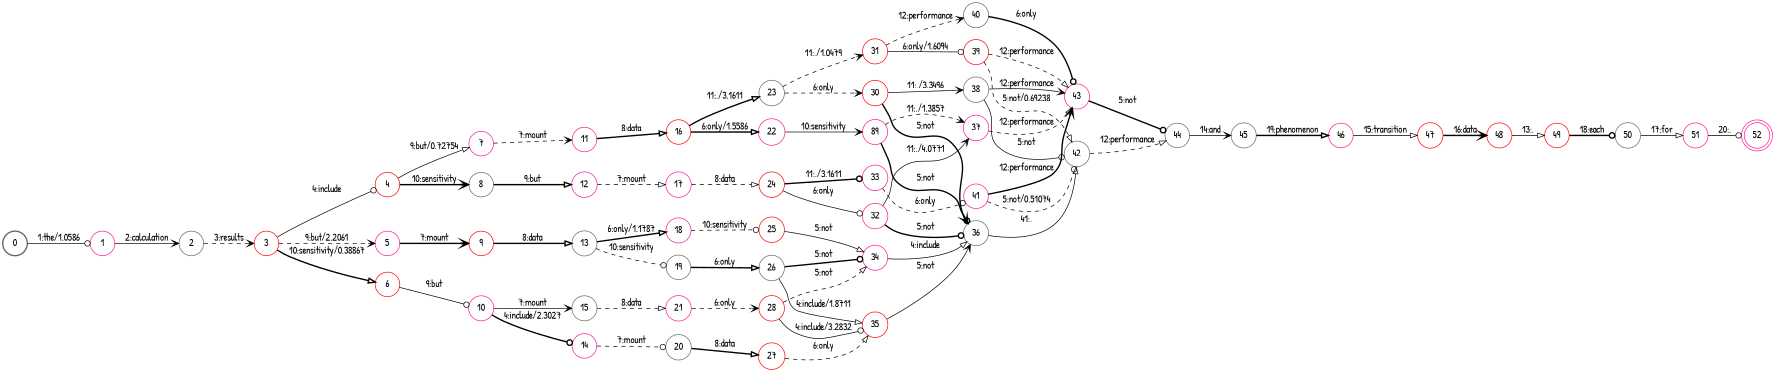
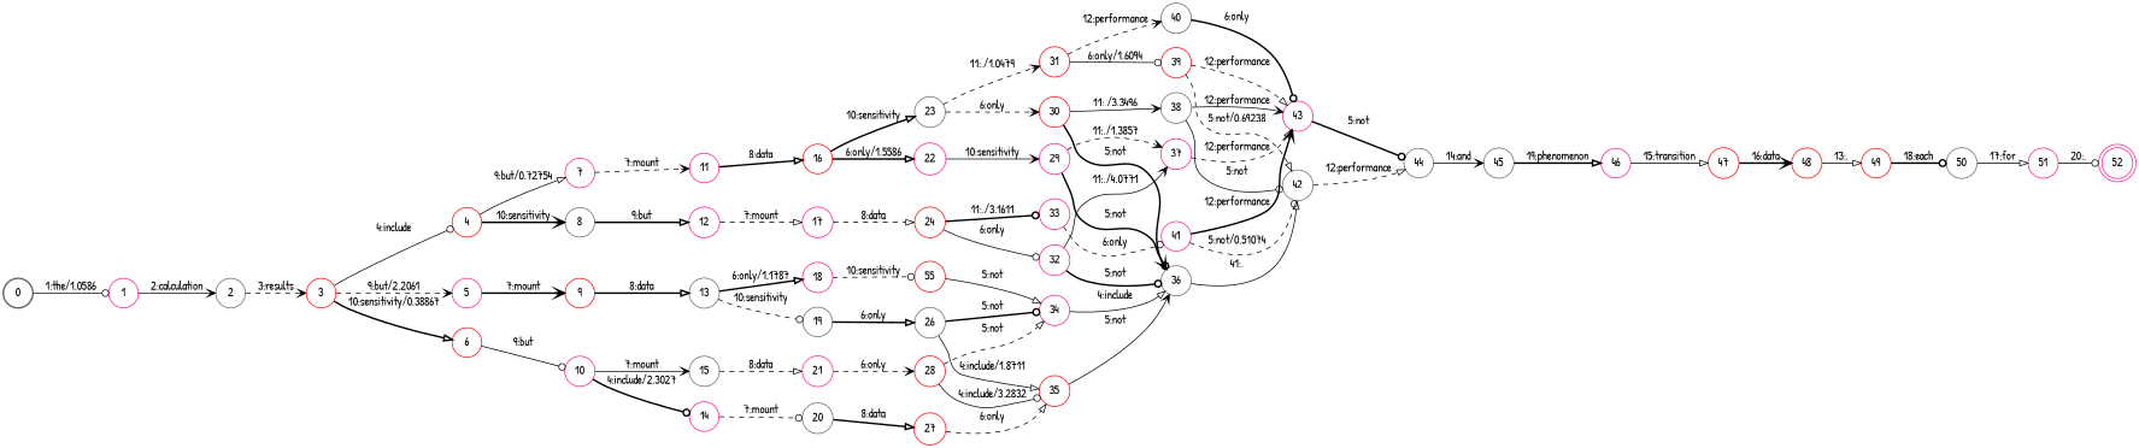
  digraph {
    fontname="Patrick Hand"
    nodesep=0.25
    rankdir=LR
    ranksep=0.4
    node [color=deeppink fontname="Patrick Hand" fontsize=14 shape=circle style=solid]
    edge [arrowhead=onormal fontname="Patrick Hand" fontsize=14 style=solid]
    n1 [color=gray40 label=0 style=bold]
    n2 [label=1]
    n3 [color=gray40 label=2]
    n4 [color=red label=3]
    n5 [color=red label=4]
    n6 [label=5]
    n7 [color=red label=6]
    n8 [label=7]
    n9 [color=gray40 label=8]
    n10 [color=red label=9]
    n11 [label=10]
    n12 [label=11]
    n13 [label=12]
    n14 [color=gray40 label=13]
    n15 [label=14]
    n16 [color=gray40 label=15]
    n17 [color=red label=16]
    n18 [label=17]
    n19 [label=18]
    n20 [color=gray40 label=19]
    n21 [color=gray40 label=20]
    n22 [label=21]
    n23 [label=22]
    n24 [color=gray40 label=23]
    n25 [color=red label=24]
-   n26 [color=red label=25]
+   n26 [color=red label=55]
    n27 [color=gray40 label=26]
    n28 [color=red label=27]
    n29 [color=red label=28]
-   n30 [label=89]
+   n30 [label=29]
    n31 [color=red label=30]
    n32 [color=red label=31]
    n33 [label=32]
    n34 [label=33]
    n35 [label=34]
    n36 [color=red label=35]
    n37 [color=gray40 label=36]
    n38 [label=37]
    n39 [color=gray40 label=38]
    n40 [color=red label=39]
    n41 [color=gray40 label=40]
    n42 [label=41]
    n43 [color=gray40 label=42]
    n44 [label=43]
    n45 [color=gray40 label=44]
    n46 [color=gray40 label=45]
    n47 [label=46]
    n48 [color=red label=47]
    n49 [color=red label=48]
    n50 [color=red label=49]
    n51 [color=gray40 label=50]
    n52 [label=51]
    n53 [label=52 shape=doublecircle]
    n1 -> n2 [arrowhead=odot label="1:the/1.0586"]
    n2 -> n3 [arrowhead=vee label="2:calculation"]
    n3 -> n4 [arrowhead=vee label="3:results" style=dashed]
    n4 -> n5 [arrowhead=odot label="4:include"]
    n4 -> n6 [arrowhead=vee label="9:but/2.2061" style=dashed]
    n4 -> n7 [label="10:sensitivity/0.38867" style=bold]
    n5 -> n8 [label="9:but/0.72754"]
    n5 -> n9 [arrowhead=vee label="10:sensitivity" style=bold]
    n6 -> n10 [arrowhead=vee label="7:mount" style=bold]
    n7 -> n11 [arrowhead=odot label="9:but"]
    n8 -> n12 [arrowhead=vee label="7:mount" style=dashed]
    n9 -> n13 [label="9:but" style=bold]
    n10 -> n14 [label="8:data" style=bold]
    n11 -> n15 [arrowhead=odot label="4:include/2.3027" style=bold]
    n11 -> n16 [arrowhead=vee label="7:mount"]
    n12 -> n17 [label="8:data" style=bold]
    n13 -> n18 [label="7:mount" style=dashed]
    n14 -> n19 [label="6:only/1.1787" style=bold]
    n14 -> n20 [arrowhead=odot label="10:sensitivity" style=dashed]
    n15 -> n21 [arrowhead=odot label="7:mount" style=dashed]
    n16 -> n22 [label="8:data" style=dashed]
    n17 -> n23 [label="6:only/1.5586" style=bold]
-   n17 -> n24 [label="11:,/3.1611" style=bold]
+   n17 -> n24 [label="10:sensitivity" style=bold]
    n18 -> n25 [label="8:data" style=dashed]
    n19 -> n26 [arrowhead=odot label="10:sensitivity" style=dashed]
    n20 -> n27 [label="6:only" style=bold]
    n21 -> n28 [label="8:data" style=bold]
    n22 -> n29 [arrowhead=vee label="6:only" style=dashed]
    n23 -> n30 [arrowhead=vee label="10:sensitivity"]
    n24 -> n31 [arrowhead=vee label="6:only" style=dashed]
    n24 -> n32 [arrowhead=vee label="11:,/1.0479" style=dashed]
    n25 -> n33 [arrowhead=odot label="6:only"]
    n25 -> n34 [arrowhead=odot label="11:,/3.1611" style=bold]
    n26 -> n35 [label="5:not"]
    n27 -> n35 [arrowhead=odot label="5:not" style=bold]
    n27 -> n36 [label="4:include/1.8711"]
    n28 -> n36 [label="6:only" style=dashed]
    n29 -> n35 [label="5:not" style=dashed]
    n29 -> n36 [arrowhead=odot label="4:include/3.2832"]
    n30 -> n37 [arrowhead=odot label="5:not" style=bold]
    n30 -> n38 [arrowhead=vee label="11:,/1.3857" style=dashed]
    n31 -> n37 [arrowhead=vee label="5:not" style=bold]
    n31 -> n39 [arrowhead=vee label="11:,/3.3496"]
    n32 -> n40 [arrowhead=odot label="6:only/1.6094"]
    n32 -> n41 [arrowhead=vee label="12:performance" style=dashed]
    n33 -> n37 [arrowhead=odot label="5:not" style=bold]
    n33 -> n38 [arrowhead=vee label="11:,/4.0771"]
    n34 -> n42 [arrowhead=odot label="6:only" style=dashed]
    n35 -> n37 [label="4:include"]
    n36 -> n37 [arrowhead=vee label="5:not"]
    n37 -> n43 [label="41:,"]
    n38 -> n44 [label="12:performance" style=dashed]
    n39 -> n43 [arrowhead=odot label="5:not"]
    n39 -> n44 [arrowhead=vee label="12:performance"]
    n40 -> n43 [label="5:not/0.69238" style=dashed]
    n40 -> n44 [label="12:performance" style=dashed]
    n41 -> n44 [arrowhead=odot label="6:only" style=bold]
    n42 -> n43 [arrowhead=odot label="5:not/0.51074" style=dashed]
    n42 -> n44 [arrowhead=vee label="12:performance" style=bold]
    n43 -> n45 [label="12:performance" style=dashed]
    n44 -> n45 [arrowhead=odot label="5:not" style=bold]
    n45 -> n46 [arrowhead=vee label="14:and"]
    n46 -> n47 [label="19:phenomenon" style=bold]
    n47 -> n48 [label="15:transition"]
    n48 -> n49 [arrowhead=vee label="16:data" style=bold]
    n49 -> n50 [label="13:,"]
    n50 -> n51 [arrowhead=odot label="18:each" style=bold]
    n51 -> n52 [label="17:for"]
    n52 -> n53 [arrowhead=odot label="20:."]
  }
